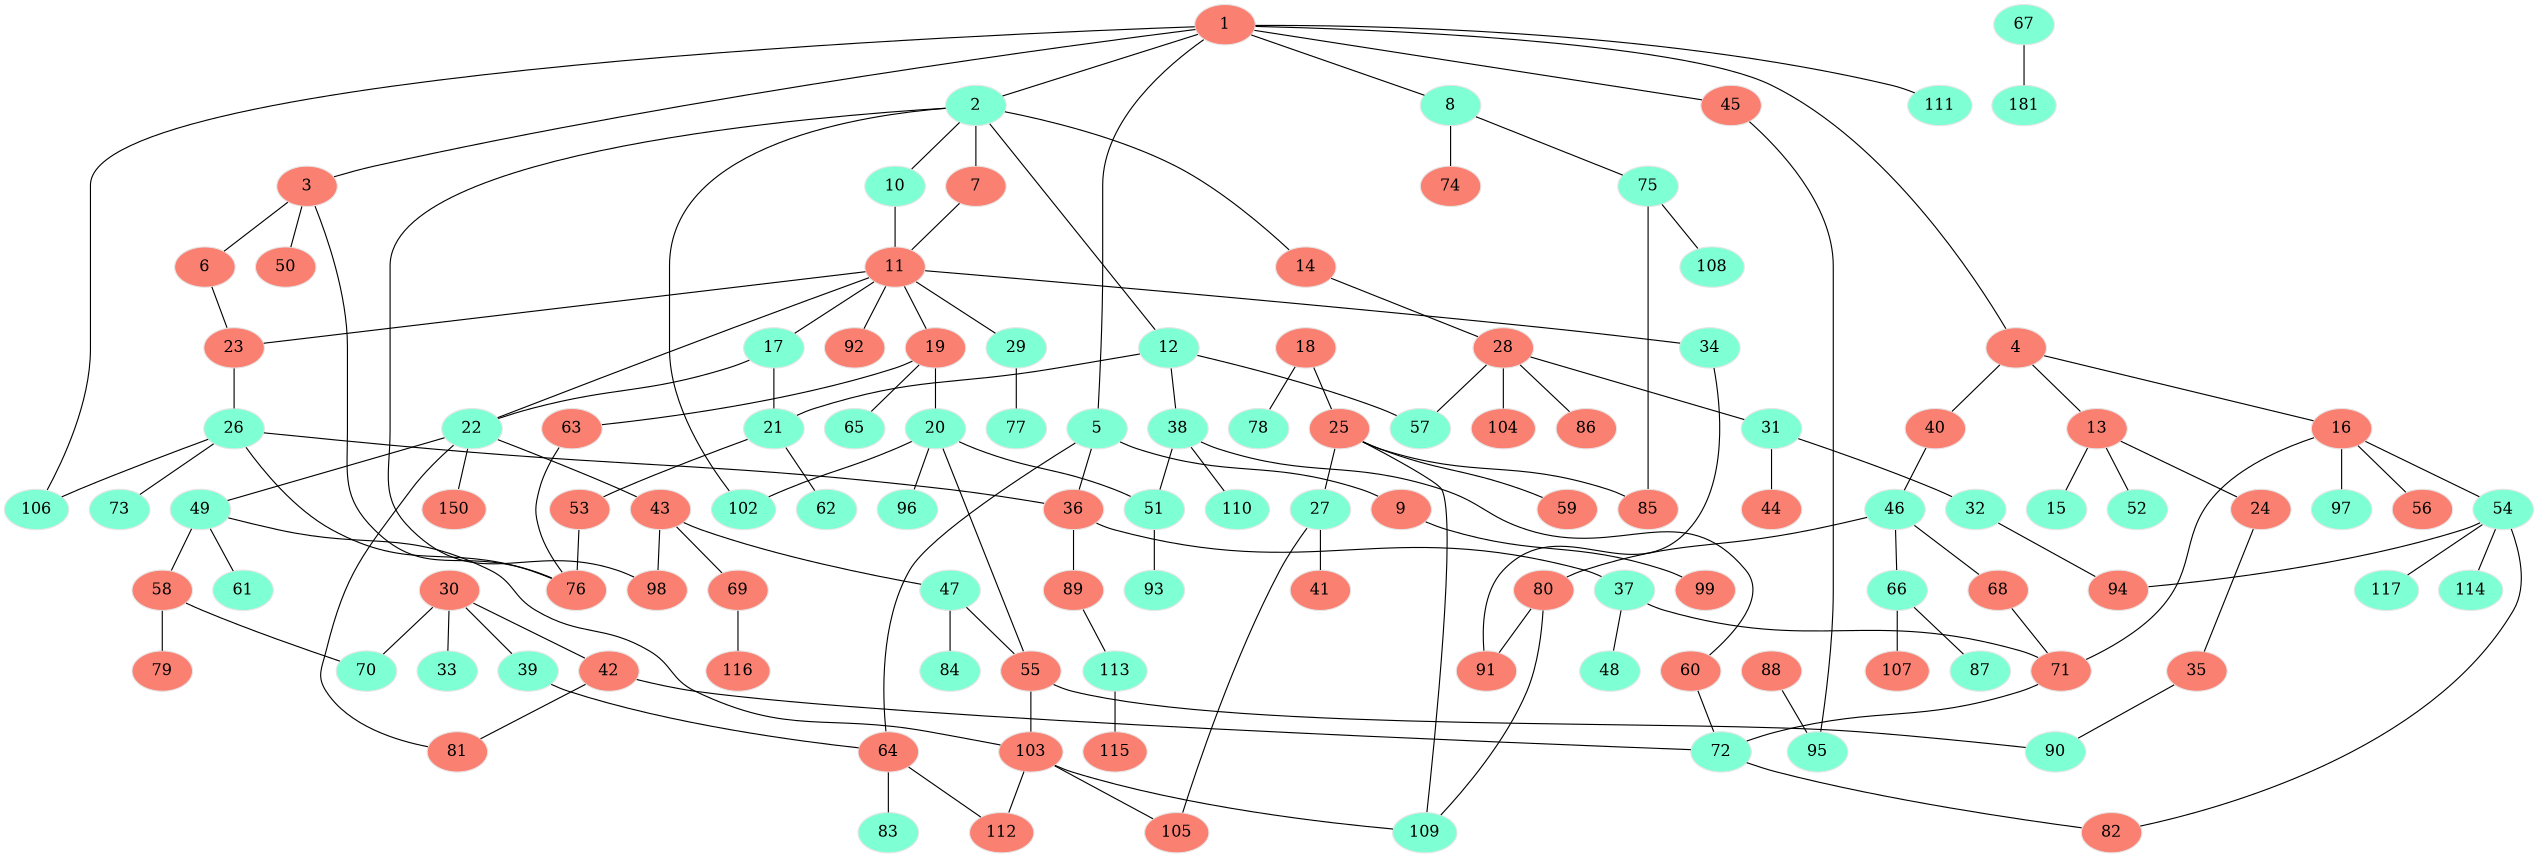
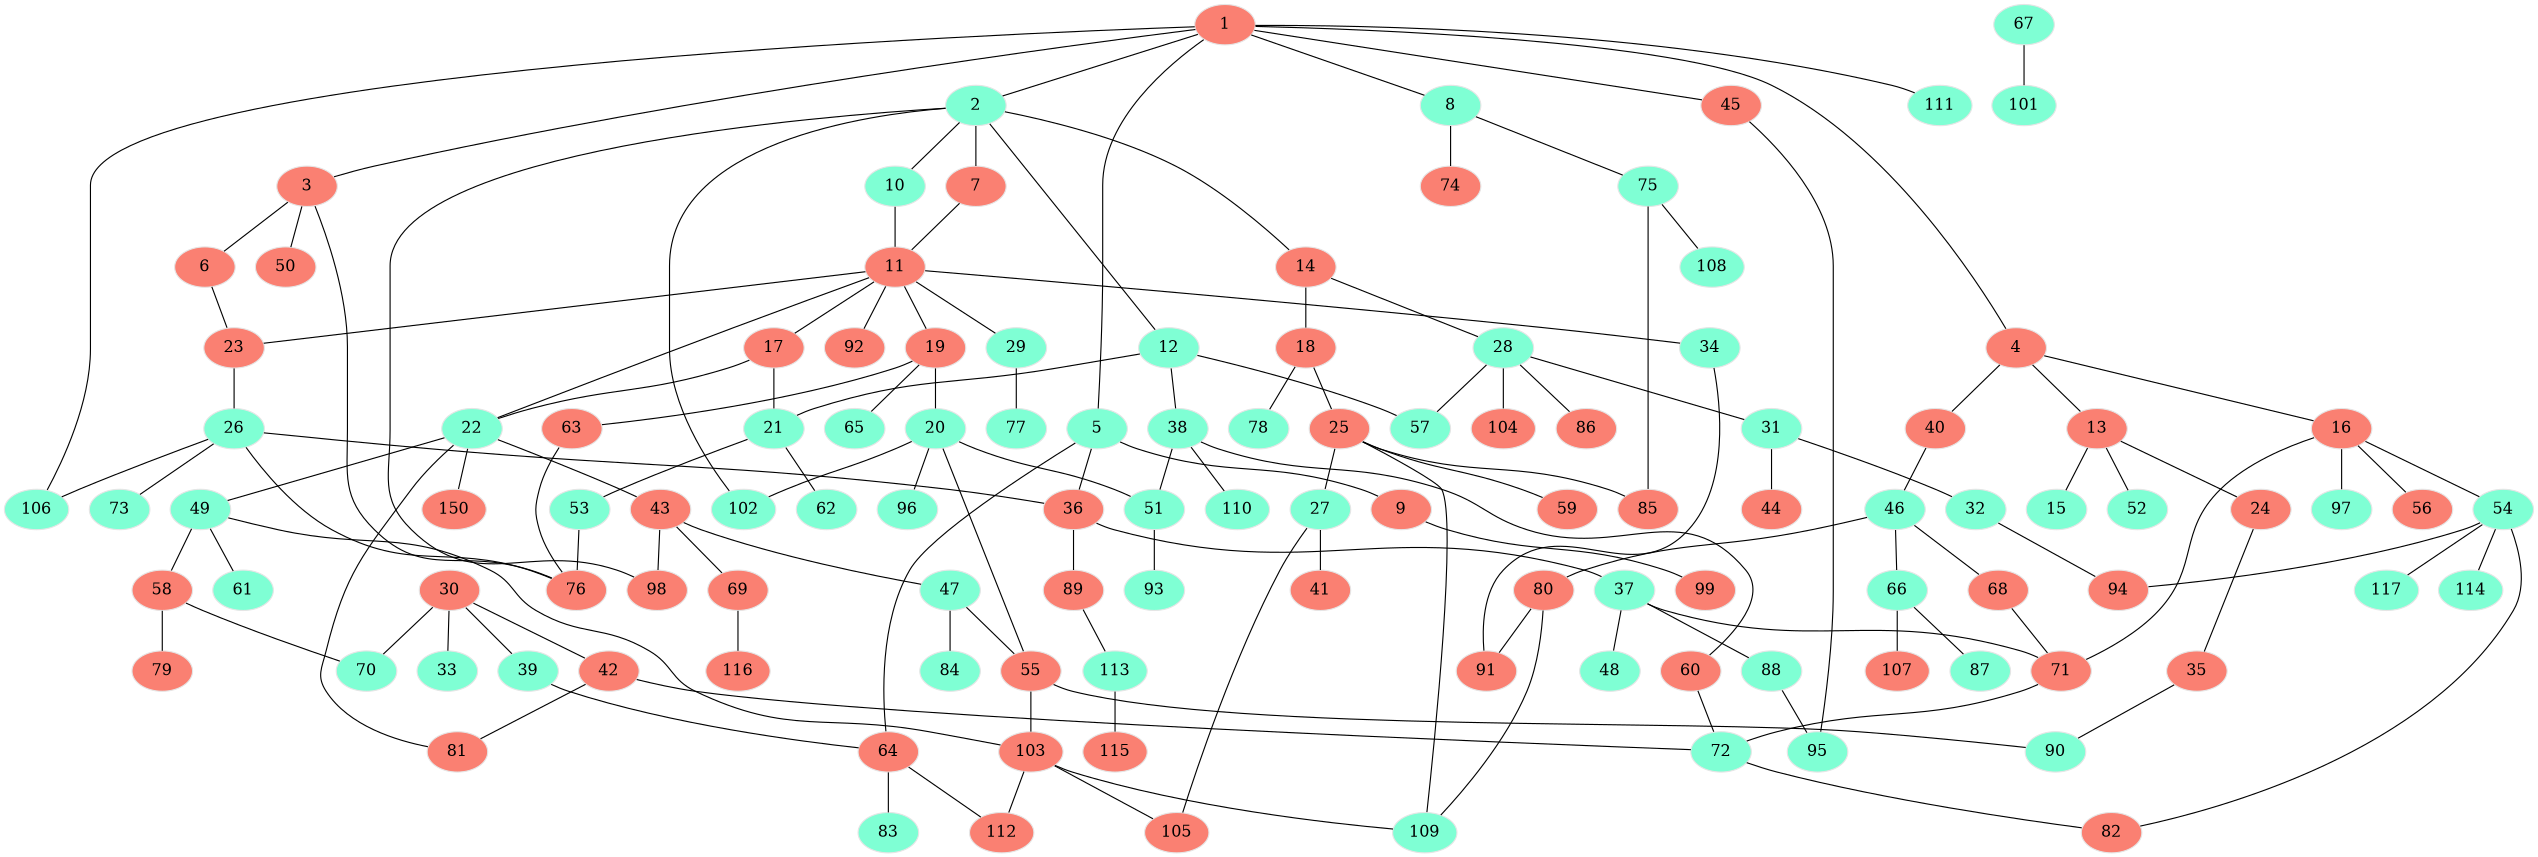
  graph {
    node [color=gray90 fillcolor=aquamarine style=filled]
    1 [fillcolor=salmon]
    2
    3 [fillcolor=salmon]
    4 [fillcolor=salmon]
    5
    8
    45 [fillcolor=salmon]
    106
    111
    7 [fillcolor=salmon]
    10
    12
    14 [fillcolor=salmon]
    98 [fillcolor=salmon]
    102
    6 [fillcolor=salmon]
    50 [fillcolor=salmon]
    76 [fillcolor=salmon]
    13 [fillcolor=salmon]
    16 [fillcolor=salmon]
    40 [fillcolor=salmon]
    9 [fillcolor=salmon]
    36 [fillcolor=salmon]
    64 [fillcolor=salmon]
    74 [fillcolor=salmon]
    75
    95
    11 [fillcolor=salmon]
    21
    38
    57
    18 [fillcolor=salmon]
-   28 [fillcolor=salmon]
+   28
    23 [fillcolor=salmon]
    15
    24 [fillcolor=salmon]
    52
    54
    56 [fillcolor=salmon]
    71 [fillcolor=salmon]
    97
    46
    99 [fillcolor=salmon]
    37
    89 [fillcolor=salmon]
    83
    112 [fillcolor=salmon]
    26
-   17
+   17 [fillcolor=salmon]
    19 [fillcolor=salmon]
    22
    29
    34
    92 [fillcolor=salmon]
    85 [fillcolor=salmon]
    108
    20
    63 [fillcolor=salmon]
    65
    43 [fillcolor=salmon]
    49
    n62 [fillcolor=salmon label=150]
    81 [fillcolor=salmon]
    77
    91 [fillcolor=salmon]
-   53 [fillcolor=salmon]
+   53
    62
    51
    60 [fillcolor=salmon]
    110
    35 [fillcolor=salmon]
    25 [fillcolor=salmon]
    78
    31
    86 [fillcolor=salmon]
    104 [fillcolor=salmon]
    94 [fillcolor=salmon]
    82 [fillcolor=salmon]
    114
    117
    72
    27
    59 [fillcolor=salmon]
    109
    55 [fillcolor=salmon]
    96
    93
    90
    103 [fillcolor=salmon]
    30 [fillcolor=salmon]
    33
    39
    42 [fillcolor=salmon]
    70
    47
    69 [fillcolor=salmon]
    58 [fillcolor=salmon]
    61
    73
    41 [fillcolor=salmon]
    105 [fillcolor=salmon]
    32
    44 [fillcolor=salmon]
    48
-   88 [fillcolor=salmon]
+   88
    113
    66
    68 [fillcolor=salmon]
    80 [fillcolor=salmon]
    84
    116 [fillcolor=salmon]
    87
    107 [fillcolor=salmon]
    79 [fillcolor=salmon]
    67
-   101 [label=181]
+   101
    115 [fillcolor=salmon]
    1 -- 2
    1 -- 3
    1 -- 4
    1 -- 5
    1 -- 8
    1 -- 45
    1 -- 106
    1 -- 111
    2 -- 7
    2 -- 10
    2 -- 12
    2 -- 14
    2 -- 98
    2 -- 102
    3 -- 6
    3 -- 50
    3 -- 76
    4 -- 13
    4 -- 16
    4 -- 40
    5 -- 9
    5 -- 36
    5 -- 64
    8 -- 74
    8 -- 75
    45 -- 95
    7 -- 11
    10 -- 11
    12 -- 21
    12 -- 38
    12 -- 57
+   14 -- 18
    14 -- 28
    6 -- 23
    13 -- 15
    13 -- 24
    13 -- 52
    16 -- 54
    16 -- 56
    16 -- 71
    16 -- 97
    40 -- 46
    9 -- 99
    36 -- 37
    36 -- 89
    64 -- 83
    64 -- 112
    75 -- 85
    75 -- 108
    11 -- 23
    11 -- 17
    11 -- 19
    11 -- 22
    11 -- 29
    11 -- 34
    11 -- 92
    21 -- 53
    21 -- 62
    38 -- 51
    38 -- 60
    38 -- 110
    18 -- 25
    18 -- 78
    28 -- 57
    28 -- 31
    28 -- 86
    28 -- 104
    23 -- 26
    24 -- 35
    54 -- 94
    54 -- 82
    54 -- 114
    54 -- 117
    71 -- 72
    46 -- 66
    46 -- 68
    46 -- 80
    37 -- 71
    37 -- 48
+   37 -- 88
    89 -- 113
    26 -- 106
    26 -- 76
    26 -- 36
    26 -- 73
    17 -- 21
    17 -- 22
    19 -- 20
    19 -- 63
    19 -- 65
    22 -- 43
    22 -- 49
    22 -- n62
    22 -- 81
    29 -- 77
    34 -- 91
    20 -- 102
    20 -- 51
    20 -- 55
    20 -- 96
    63 -- 76
    43 -- 98
    43 -- 47
    43 -- 69
    49 -- 103
    49 -- 58
    49 -- 61
    53 -- 76
    51 -- 93
    60 -- 72
    35 -- 90
    25 -- 85
    25 -- 27
    25 -- 59
    25 -- 109
    31 -- 32
    31 -- 44
    72 -- 82
    27 -- 41
    27 -- 105
    55 -- 90
    55 -- 103
    103 -- 112
    103 -- 109
    103 -- 105
    30 -- 33
    30 -- 39
    30 -- 42
    30 -- 70
    39 -- 64
    42 -- 81
    42 -- 72
    47 -- 55
    47 -- 84
    69 -- 116
    58 -- 70
    58 -- 79
    32 -- 94
    88 -- 95
    113 -- 115
    66 -- 87
    66 -- 107
    68 -- 71
    80 -- 91
    80 -- 109
    67 -- 101
  }
